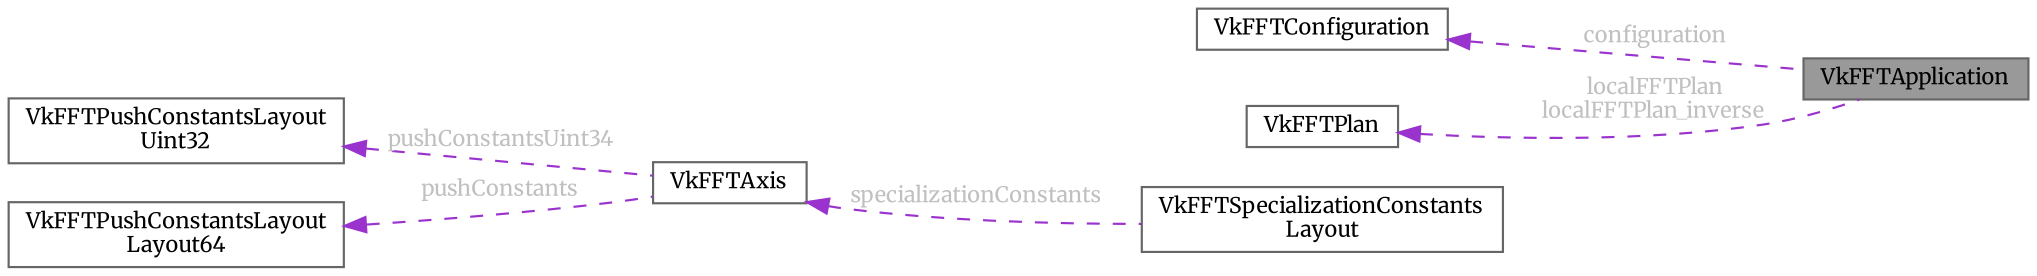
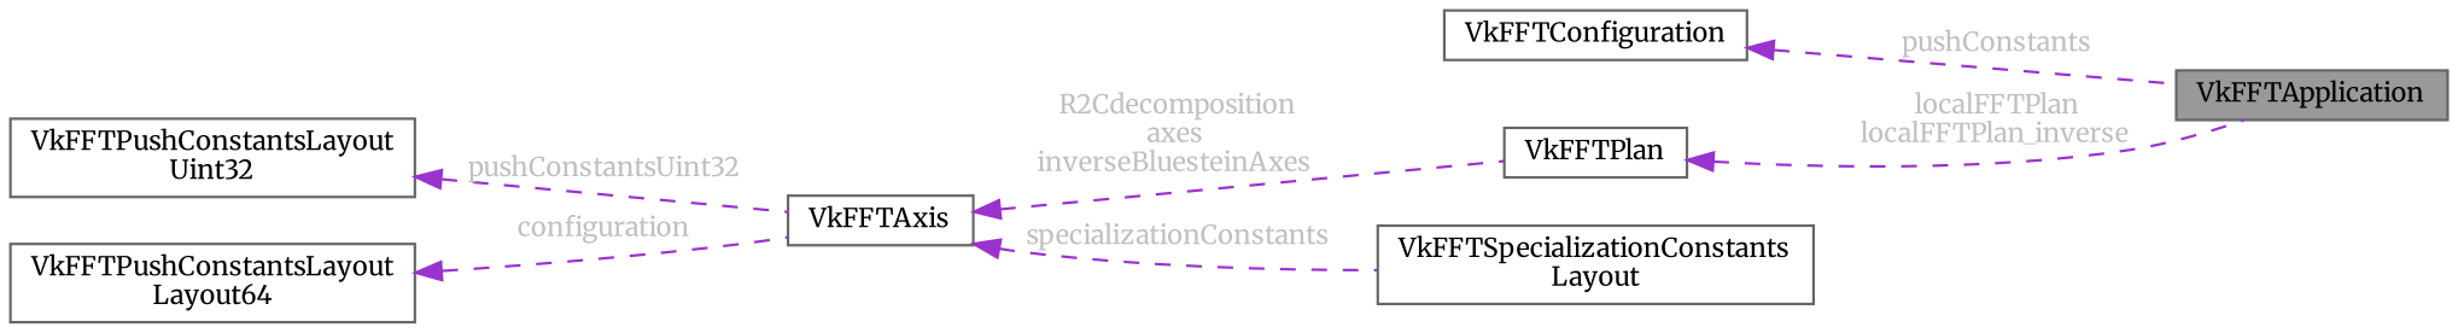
  digraph {
    fontname=Merriweather
    rankdir=LR
    node [color=gray40 fillcolor=white fontname=Merriweather fontsize=10 shape=box style=filled]
    edge [color=darkorchid3 dir=back fontcolor=grey fontname=Merriweather fontsize=10 labelfontname=Helvetica labelfontsize=10 style=dashed]
    n1 [fillcolor=grey60 fontcolor=black height=0.2 label=VkFFTApplication width=0.4]
    n2 [height=0.2 label=VkFFTConfiguration width=0.4]
    n3 [height=0.2 label=VkFFTPlan width=0.4]
    n4 [height=0.2 label=VkFFTAxis width=0.4]
    n5 [height=0.2 label="VkFFTSpecializationConstants\lLayout" width=0.4]
    n6 [height=0.2 label="VkFFTPushConstantsLayout\lUint32" width=0.4]
    n7 [height=0.2 label="VkFFTPushConstantsLayout\lLayout64" width=0.4]
-   n2 -> n1 [label=" configuration"]
+   n2 -> n1 [label=" pushConstants"]
    n3 -> n1 [label=" localFFTPlan\nlocalFFTPlan_inverse"]
+   n4 -> n3 [label=" R2Cdecomposition\naxes\ninverseBluesteinAxes"]
    n4 -> n5 [label=" specializationConstants"]
-   n6 -> n4 [label=" pushConstantsUint34"]
-   n7 -> n4 [label=" pushConstants"]
+   n6 -> n4 [label=" pushConstantsUint32"]
+   n7 -> n4 [label=" configuration"]
  }
